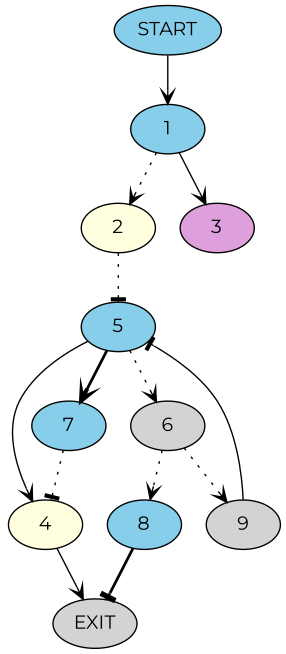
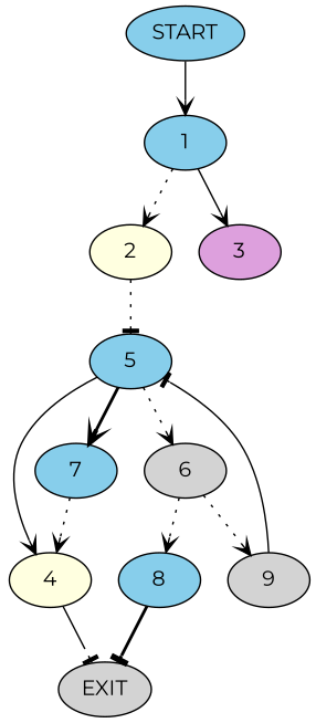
  digraph {
    fontname=Montserrat
    node [fillcolor=skyblue fontname=Montserrat style=filled]
    edge [arrowhead=vee fontname=Montserrat style=dotted]
    n1 [label=START]
    1
    2 [fillcolor=lightyellow]
    3 [fillcolor=plum]
    n5 [fillcolor=lightgrey label=EXIT]
    5
    4 [fillcolor=lightyellow]
    6 [fillcolor=lightgrey]
    7
    8
    9 [fillcolor=lightgrey]
    n1 -> 1 [style=solid]
    1 -> 2
    1 -> 3 [style=solid]
    2 -> 5 [arrowhead=tee]
    5 -> 4 [style=solid]
    5 -> 6
    5 -> 7 [style=bold]
-   4 -> n5 [style=solid]
+   4 -> n5 [arrowhead=tee style=solid]
    6 -> 8
    6 -> 9
-   7 -> 4 [arrowhead=tee]
+   7 -> 4
    8 -> n5 [arrowhead=tee style=bold]
    9 -> 5 [arrowhead=tee style=solid]
  }
